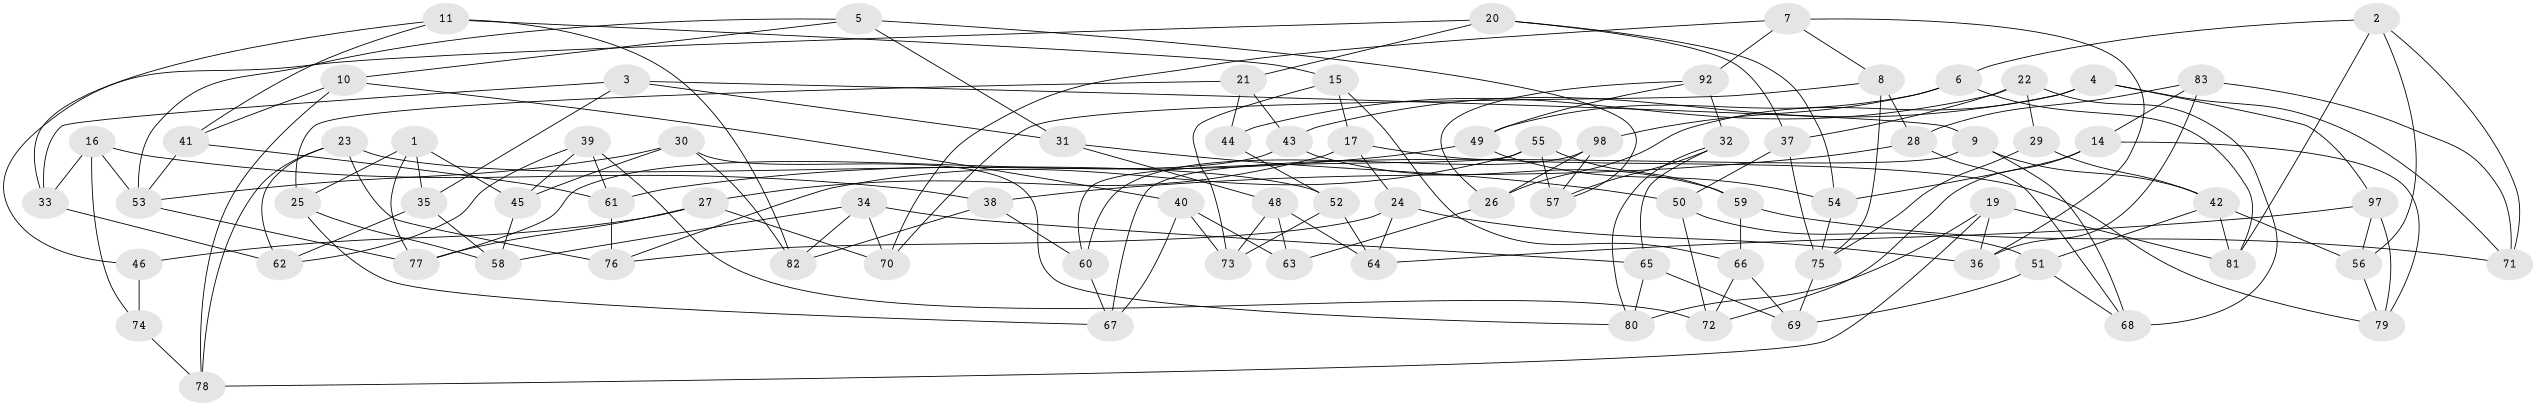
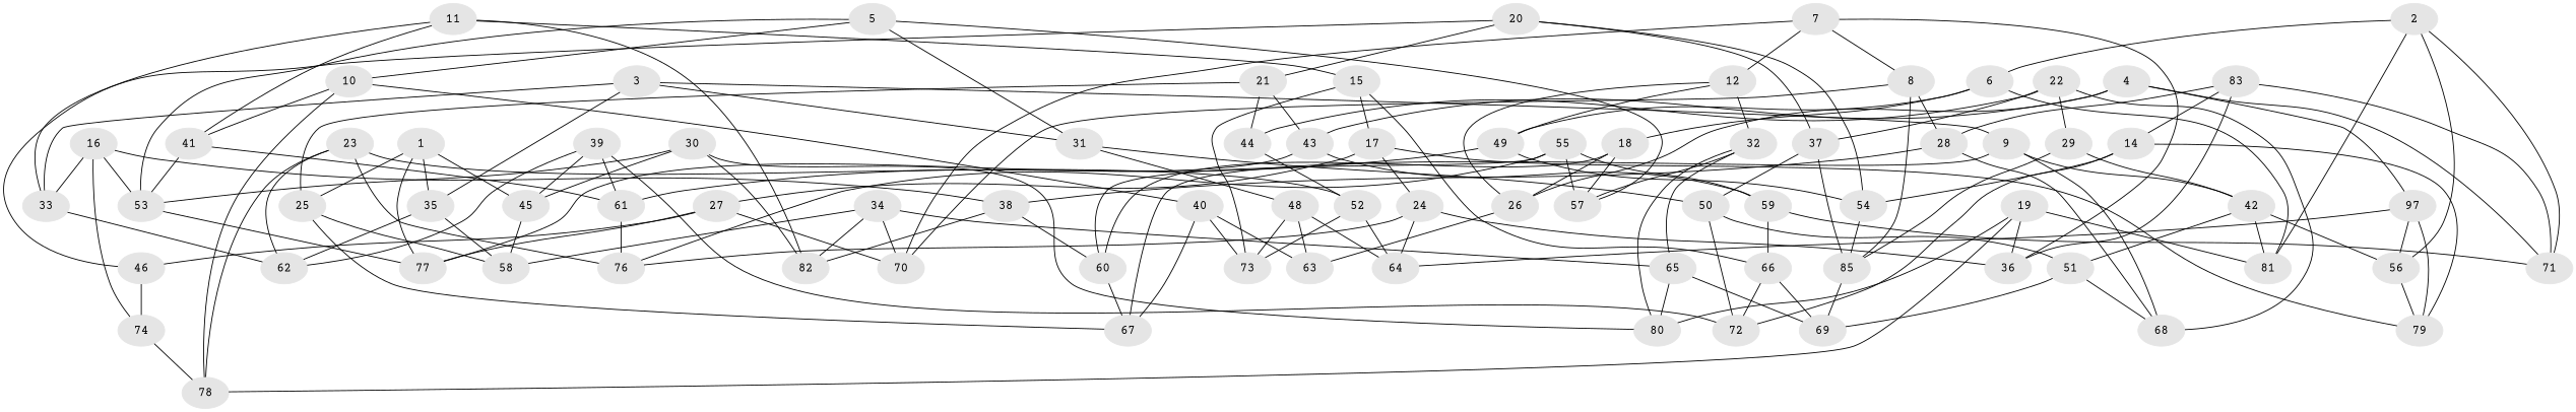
  graph {
    fontname="Courier Prime"
    node [color=gray90 fontname="Courier Prime" style=filled]
    edge [fontname="Courier Prime"]
    1
    25
    35
    45
    77
    67
    58
    62
    2
    6
    56
    71
    81
-   18 [label=98]
+   18
    49
    79
    3
    9
    31
    33
    68
    42
    48
    50
    4
    26
    43
    n28 [label=97]
    63
    59
    64
    5
    10
    53
    57
    40
    41
    78
    60
    54
    61
    7
    8
-   12 [label=92]
+   12
    36
    70
    28
-   75
+   75 [label=85]
    32
    38
    69
    29
    73
    11
    15
    82
    17
    66
    80
    65
    n61 [label=83]
    14
    72
    24
    27
    16
    74
    76
    46
    19
    20
    21
    37
    44
    52
    22
    23
    51
    30
    34
    39
    55
    1 -- 25
    1 -- 35
    1 -- 45
    1 -- 77
    25 -- 67
    25 -- 58
    35 -- 58
    35 -- 62
    45 -- 58
    2 -- 6
    2 -- 56
    2 -- 71
    2 -- 81
    6 -- 81
    6 -- 18
    6 -- 49
    56 -- 79
    18 -- 26
    18 -- 57
    18 -- 60
    49 -- 54
    49 -- 61
    3 -- 35
    3 -- 9
    3 -- 31
    3 -- 33
    9 -- 67
    9 -- 68
    9 -- 42
    31 -- 48
    31 -- 50
    33 -- 62
    42 -- 56
    42 -- 81
    42 -- 51
    48 -- 63
    48 -- 64
    48 -- 73
    50 -- 72
    50 -- 51
    4 -- 71
    4 -- 26
    4 -- 43
    4 -- n28
    26 -- 63
    43 -- 77
    43 -- 59
    n28 -- 56
    n28 -- 79
    n28 -- 64
    59 -- 71
    59 -- 66
    5 -- 31
    5 -- 10
    5 -- 53
    5 -- 57
    10 -- 40
    10 -- 41
    10 -- 78
    53 -- 77
    40 -- 67
    40 -- 63
    40 -- 73
    41 -- 53
    41 -- 61
    60 -- 67
    54 -- 75
    61 -- 76
    7 -- 8
    7 -- 12
    7 -- 36
    7 -- 70
    8 -- 70
    8 -- 28
    8 -- 75
    12 -- 49
    12 -- 26
    12 -- 32
    28 -- 68
    28 -- 38
    75 -- 69
    32 -- 57
    32 -- 80
    32 -- 65
    38 -- 60
    38 -- 82
    29 -- 42
    29 -- 75
    11 -- 33
    11 -- 41
    11 -- 15
    11 -- 82
    15 -- 73
    15 -- 17
    15 -- 66
    17 -- 79
    17 -- 24
    17 -- 27
    66 -- 69
    66 -- 72
    65 -- 69
    65 -- 80
    n61 -- 71
    n61 -- 36
    n61 -- 28
    n61 -- 14
    14 -- 79
    14 -- 54
    14 -- 72
    24 -- 64
    24 -- 36
    24 -- 76
    27 -- 77
    27 -- 70
    27 -- 46
    16 -- 33
    16 -- 53
    16 -- 38
    16 -- 74
    74 -- 78
    46 -- 74
    19 -- 81
    19 -- 78
    19 -- 36
    19 -- 80
    20 -- 54
    20 -- 46
    20 -- 21
    20 -- 37
    21 -- 25
    21 -- 43
    21 -- 44
    37 -- 50
    37 -- 75
    44 -- 52
    52 -- 64
    52 -- 73
    22 -- 68
    22 -- 29
    22 -- 37
    22 -- 44
    23 -- 62
    23 -- 78
    23 -- 76
    23 -- 52
    51 -- 68
    51 -- 69
    30 -- 45
    30 -- 53
    30 -- 82
    30 -- 80
    34 -- 58
    34 -- 70
    34 -- 82
    34 -- 65
    39 -- 45
    39 -- 62
    39 -- 61
    39 -- 72
    55 -- 59
    55 -- 57
    55 -- 60
    55 -- 76
  }
